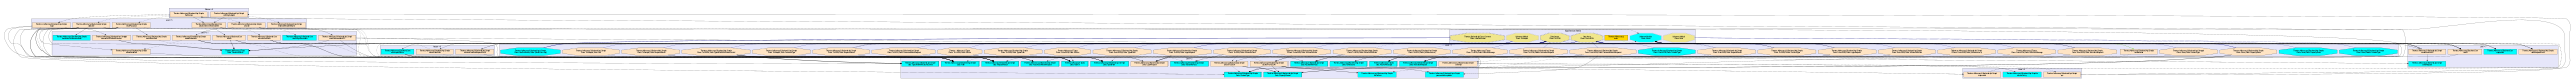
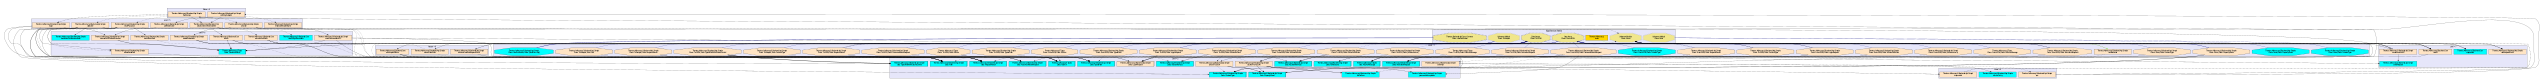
  digraph {
    fontname=Roboto
    node [fillcolor=bisque fontname=Roboto margin="0.4,0.1" shape=box style="filled,solid"]
    edge [color=black fontname=Roboto penwidth=1 style=solid]
    n1 [fillcolor=gold label="Thentos.Adhocracy3\nmain"]
    n2 [fillcolor=khaki label="Data.Aeson\nClass: FromJSON" shape=doubleoctagon style="filled,dashed"]
    n3 [fillcolor=khaki label="Data.Aeson\nClass: ToJSON" shape=doubleoctagon style="filled,dashed"]
    n4 [fillcolor=khaki label="Thentos.Backend.Api.Docs.Common\nClass: HasDocExtras" shape=doubleoctagon style="filled,dashed"]
    n5 [fillcolor=khaki label="Unknown Module\nClass: Read" shape=doubleoctagon style="filled,dotted"]
-   n6 [fillcolor=cyan label="Unknown Module\nClass: Show" shape=doubleoctagon style="filled,dotted"]
+   n6 [fillcolor=khaki label="Unknown Module\nClass: Show" shape=doubleoctagon style="filled,dotted"]
    n7 [fillcolor=khaki label="Unknown Module\nClass: ToSample" shape=doubleoctagon style="filled,dotted"]
    n8 [fillcolor=cyan label="Thentos.Adhocracy3.Backend.Api.Simple\nClass: HasDocExtras, Data: (RestDocs Api)" shape=octagon]
    n9 [label="Thentos.Adhocracy3.Backend.Api.Simple\nClass: FromJSON, Data: (A3Resource a)" shape=octagon]
    n10 [label="Thentos.Adhocracy3.Backend.Api.Simple\nClass: FromJSON, Data: A3UserNoPass" shape=octagon]
    n11 [label="Thentos.Adhocracy3.Backend.Api.Simple\nClass: FromJSON, Data: A3UserWithPass" shape=octagon]
    n12 [label="Thentos.Adhocracy3.Backend.Api.Simple\nClass: FromJSON, Data: ActivationRequest" shape=octagon]
    n13 [fillcolor=cyan label="Thentos.Adhocracy3.Backend.Api.Simple\nClass: FromJSON, Data: ContentType" shape=octagon]
    n14 [label="Thentos.Adhocracy3.Backend.Api.Simple\nClass: FromJSON, Data: LoginRequest" shape=octagon]
    n15 [label="Thentos.Adhocracy3.Backend.Api.Simple\nClass: FromJSON, Data: PasswordResetRequest" shape=octagon]
    n16 [label="Thentos.Adhocracy3.Backend.Api.Simple\nClass: FromJSON, Data: RequestResult" shape=octagon]
    n17 [label="Thentos.Adhocracy3.Backend.Api.Simple\nClass: FromJSON, Data: TypedPath" shape=octagon]
    n18 [fillcolor=cyan label="Thentos.Adhocracy3.Backend.Api.Simple\nClass: Read, Data: ContentType" shape=octagon]
    n19 [fillcolor=cyan label="Thentos.Adhocracy3.Backend.Api.Simple\nClass: Read, Data: PropertySheet" shape=octagon]
    n20 [label="Thentos.Adhocracy3.Backend.Api.Simple\nrunBackend"]
    n21 [label="Thentos.Adhocracy3.Backend.Api.Simple\nClass: Show, Data: ContentType" shape=octagon]
    n22 [label="Thentos.Adhocracy3.Backend.Api.Simple\nClass: Show, Data: PropertySheet" shape=octagon]
    n23 [label="Thentos.Adhocracy3.Backend.Api.Simple\nClass: ToJSON, Data: (A3Resource a)" shape=octagon]
    n24 [label="Thentos.Adhocracy3.Backend.Api.Simple\nClass: ToJSON, Data: A3UserNoPass" shape=octagon]
    n25 [label="Thentos.Adhocracy3.Backend.Api.Simple\nClass: ToJSON, Data: A3UserWithPass" shape=octagon]
    n26 [label="Thentos.Adhocracy3.Backend.Api.Simple\nClass: ToJSON, Data: ActivationRequest" shape=octagon]
    n27 [label="Thentos.Adhocracy3.Backend.Api.Simple\nClass: ToJSON, Data: ContentType" shape=octagon]
    n28 [label="Thentos.Adhocracy3.Backend.Api.Simple\nClass: ToJSON, Data: LoginRequest" shape=octagon]
    n29 [label="Thentos.Adhocracy3.Backend.Api.Simple\nClass: ToJSON, Data: PasswordResetRequest" shape=octagon]
    n30 [label="Thentos.Adhocracy3.Backend.Api.Simple\nClass: ToJSON, Data: RequestResult" shape=octagon]
    n31 [label="Thentos.Adhocracy3.Backend.Api.Simple\nClass: ToJSON, Data: TypedPath" shape=octagon]
    n32 [label="Thentos.Adhocracy3.Backend.Api.Simple\nClass: ToJSON, Data: TypedPathWithCacheControl" shape=octagon]
    n33 [label="Thentos.Adhocracy3.Backend.Api.Simple\nClass: ToSample, Data: ContentType" shape=octagon]
    n34 [label="Thentos.Adhocracy3.Backend.Api.Simple\nClass: ToSample, Data: Path" shape=octagon]
    n35 [label="Thentos.Adhocracy3.Backend.Api.Simple\nClass: ToSample, Data: RequestResult" shape=octagon]
    n36 [label="Thentos.Adhocracy3.Types\nClass: FromJSON, Data: A3Error" shape=octagon]
    n37 [label="Thentos.Adhocracy3.Types\nClass: FromJSON, Data: A3ErrorMessage" shape=octagon]
    n38 [label="Thentos.Adhocracy3.Types\nClass: ToJSON, Data: A3Error" shape=octagon]
    n39 [label="Thentos.Adhocracy3.Types\nClass: ToJSON, Data: A3ErrorMessage" shape=octagon]
    n40 [fillcolor=cyan label="Thentos.Adhocracy3.Backend.Api.Simple\nData: A3Resource" shape=box3d]
    n41 [fillcolor=cyan label="Thentos.Adhocracy3.Backend.Api.Simple\nData: A3UserNoPass" shape=box3d]
    n42 [fillcolor=cyan label="Thentos.Adhocracy3.Backend.Api.Simple\nData: A3UserWithPass" shape=box3d]
    n43 [fillcolor=cyan label="Thentos.Adhocracy3.Backend.Api.Simple\nData: ActivationRequest" shape=box3d]
    n44 [fillcolor=cyan label="Thentos.Adhocracy3.Backend.Api.Simple\nData: ContentType" shape=box3d]
    n45 [label="Thentos.Adhocracy3.Backend.Api.Simple\nData: LoginRequest" shape=box3d]
    n46 [fillcolor=cyan label="Thentos.Adhocracy3.Backend.Api.Simple\nData: PropertySheet" shape=box3d]
    n47 [fillcolor=cyan label="Thentos.Adhocracy3.Backend.Api.Simple\nData: PasswordResetRequest" shape=box3d]
    n48 [fillcolor=cyan label="Thentos.Adhocracy3.Backend.Api.Simple\nData: Path" shape=box3d]
    n49 [fillcolor=cyan label="Thentos.Adhocracy3.Backend.Api.Simple\nData: RequestResult" shape=box3d]
    n50 [fillcolor=cyan label="Thentos.Adhocracy3.Backend.Api.Simple\nData: TypedPath" shape=box3d]
    n51 [fillcolor=cyan label="Thentos.Adhocracy3.Backend.Api.Simple\nData: TypedPathWithCacheControl" shape=box3d]
    n52 [label="Thentos.Adhocracy3.Backend.Api.Simple\na3UserFromJSON"]
    n53 [label="Thentos.Adhocracy3.Backend.Api.Simple\na3UserToJSON"]
    n54 [fillcolor=cyan label="Thentos.Adhocracy3.Backend.Api.Simple\nfailOnError"]
    n55 [fillcolor=cyan label="Thentos.Adhocracy3.Backend.Api.Simple\npasswordAcceptable"]
    n56 [label="Thentos.Adhocracy3.Backend.Api.Simple\nserveApi"]
    n57 [fillcolor=cyan label="Thentos.Adhocracy3.Types\nData: A3Error" shape=box3d]
    n58 [fillcolor=cyan label="Thentos.Adhocracy3.Types\nData: A3ErrorMessage" shape=box3d]
    n59 [fillcolor=cyan label="Thentos.Adhocracy3.Backend.Api.Simple\na3corsPolicy"]
    n60 [label="Thentos.Adhocracy3.Backend.Api.Simple\napi"]
    n61 [label="Thentos.Adhocracy3.Backend.Api.Simple\nimpossible"]
    n62 [label="Thentos.Adhocracy3.Backend.Api.Simple\na3ProxyAdapter"]
    n63 [label="Thentos.Adhocracy3.Backend.Api.Simple\nthentosApi"]
+   n64 [label="Thentos.Adhocracy3.Backend.Api.Simple\na3RenderUser"]
    n65 [label="Thentos.Adhocracy3.Backend.Api.Simple\nactivate"]
    n66 [label="Thentos.Adhocracy3.Backend.Api.Simple\naddUser"]
    n67 [label="Thentos.Adhocracy3.Backend.Api.Simple\nlogin"]
    n68 [label="Thentos.Adhocracy3.Backend.Api.Simple\nrenderA3HeaderName"]
    n69 [label="Thentos.Adhocracy3.Backend.Api.Simple\nresetPassword"]
    n70 [label="Thentos.Adhocracy3.Backend.Core\na3ActionErrorToServantErr"]
    n71 [label="Thentos.Adhocracy3.Backend.Api.Simple\na3backendPath"]
    n72 [label="Thentos.Adhocracy3.Backend.Api.Simple\nexternalUrlOfDefaultPersona"]
    n73 [label="Thentos.Adhocracy3.Backend.Api.Simple\nmakeExternalUrl"]
    n74 [label="Thentos.Adhocracy3.Backend.Api.Simple\nresetPasswordInA3'P"]
    n75 [fillcolor=cyan label="Thentos.Adhocracy3.Backend.Api.Simple\nsendUserConfirmationMail"]
    n76 [label="Thentos.Adhocracy3.Backend.Api.Simple\nuserIdFromPath"]
    n77 [label="Thentos.Adhocracy3.Backend.Core\na3Info"]
    n78 [label="Thentos.Adhocracy3.Backend.Core\nactionErrorA3Info"]
    n79 [fillcolor=cyan label="Thentos.Adhocracy3.Backend.Core\nmkA3StyleServantErr"]
    n80 [fillcolor=cyan label="Thentos.Adhocracy3.Types\nData: ThentosA3Error" shape=box3d]
    n81 [label="Thentos.Adhocracy3.Backend.Api.Simple\ncreateUserInA3'P"]
    n82 [label="Thentos.Adhocracy3.Backend.Api.Simple\nmkRequestForA3"]
    n83 [fillcolor=cyan label="Thentos.Adhocracy3.Backend.Api.Simple\nsendRequest"]
    n84 [fillcolor=cyan label="Thentos.Adhocracy3.Backend.Core\nimpossible"]
    n85 [label="Thentos.Adhocracy3.Backend.Core\nmkA3"]
    n86 [label="Thentos.Adhocracy3.Backend.Api.Simple\nextractUserPath"]
    n87 [label="Thentos.Adhocracy3.Backend.Api.Simple\nmkUserCreationRequestForA3"]
-   n88 [fillcolor=cyan label="Thentos.Adhocracy3.Backend.Core\nmkSimpleA3Error"]
+   n88 [label="Thentos.Adhocracy3.Backend.Core\nmkSimpleA3Error"]
    subgraph cluster_1 {
      fillcolor=lavender
      label="Exported root entities"
      style=filled
      n1
      n2
      n3
      n4
      n5
      n6
      n7
    }
    subgraph cluster_2 {
      fillcolor=lavender
      label="Level = 1"
      style=filled
      n8
      n9
      n10
      n11
      n12
      n13
      n14
      n15
      n16
      n17
      n18
      n19
      n20
      n21
      n22
      n23
      n24
      n25
      n26
      n27
      n28
      n29
      n30
      n31
      n32
      n33
      n34
      n35
      n36
      n37
      n38
      n39
    }
    subgraph cluster_3 {
      fillcolor=lavender
      label="Level = 2"
      style=filled
      n40
      n41
      n42
      n43
      n44
      n45
      n46
      n47
      n48
      n49
      n50
      n51
      n52
      n53
      n54
      n55
      n56
      n57
      n58
    }
    subgraph cluster_4 {
      fillcolor=lavender
      label="Level = 3"
      style=filled
      n59
      n60
      n61
    }
    subgraph cluster_5 {
      fillcolor=lavender
      label="Show = 4"
      style=filled
      n62
      n63
    }
    subgraph cluster_6 {
      fillcolor=lavender
      label="Level = 5"
      style=filled
+     n64
      n65
      n66
      n67
      n68
      n69
      n70
    }
    subgraph cluster_7 {
      fillcolor=lavender
      label="Level = 6"
      style=filled
      n71
      n72
      n73
      n74
      n75
      n76
      n77
      n78
      n79
      n80
    }
    subgraph cluster_8 {
      fillcolor=lavender
      label="Level = 7"
      style=filled
      n81
      n82
      n83
      n84
      n85
    }
    subgraph cluster_9 {
      fillcolor=lavender
      label="Aeson = 8"
      style=filled
      n86
      n87
      n88
    }
    n1 -> n20 [color=chartreuse]
    n2 -> n9 [color=navy dir=none]
    n2 -> n10 [color=navy dir=none style=bold]
    n2 -> n11 [color=navy dir=none]
    n2 -> n12 [color=navy dir=none style=bold]
    n2 -> n13 [color=navy dir=none style=bold]
    n2 -> n14 [color=navy dir=none]
    n2 -> n15 [color=navy dir=none style=bold]
    n2 -> n16 [color=navy dir=none]
    n2 -> n17 [color=navy dir=none]
    n2 -> n36 [color=navy dir=none]
    n2 -> n37 [color=navy dir=none]
    n3 -> n23 [color=navy dir=none style=dashed]
    n3 -> n24 [color=navy dir=none]
    n3 -> n25 [color=navy dir=none style=dashed]
    n3 -> n26 [color=navy dir=none]
    n3 -> n27 [color=navy dir=none style=bold]
    n3 -> n28 [color=navy dir=none penwidth=1.6931471805599454]
    n3 -> n29 [color=navy dir=none style=bold]
    n3 -> n30 [color=navy dir=none penwidth=1.6931471805599454 style=dashed]
    n3 -> n31 [color=navy dir=none]
    n3 -> n32 [color=navy dir=none]
    n3 -> n38 [color=navy dir=none]
    n3 -> n39 [color=navy dir=none]
    n4 -> n8 [color=navy dir=none penwidth=2.6094379124341005]
    n5 -> n18 [color=navy dir=none style=bold]
    n5 -> n19 [color=navy dir=none style=bold]
    n6 -> n21 [color=navy dir=none style=bold]
    n6 -> n22 [color=navy dir=none penwidth=2.09861228866811]
    n7 -> n33 [color=navy dir=none style=bold]
    n7 -> n34 [color=navy dir=none]
    n7 -> n35 [color=navy dir=none]
    n9 -> n40 [style=dashed]
    n10 -> n41 [style=dashed]
    n10 -> n52 [style=bold]
    n11 -> n42 [style=dashed]
    n11 -> n52
    n12 -> n6 [style=bold]
    n12 -> n43
    n14 -> n6
    n14 -> n45 [penwidth=1.6931471805599454]
    n15 -> n47 [style=bold]
    n15 -> n48 [style=dashed]
    n15 -> n54 [style=dashed]
    n15 -> n55 [style=bold]
    n16 -> n2 [style=dashed]
    n16 -> n49 [penwidth=1.6931471805599454 style=dashed]
    n17 -> n50 [style=dashed]
    n20 -> n6 [style=dashed]
    n20 -> n56 [style=dashed]
    n21 -> n44 [style=bold]
    n22 -> n46 [penwidth=2.09861228866811]
    n23 -> n40 [style=bold]
    n24 -> n41 [style=bold]
    n24 -> n53 [style=dashed]
    n25 -> n42
    n25 -> n53 [style=bold]
    n26 -> n43 [style=bold]
    n27 -> n6 [style=bold]
    n28 -> n45 [penwidth=1.6931471805599454]
    n29 -> n47
    n30 -> n3 [style=bold]
    n30 -> n49 [penwidth=1.6931471805599454 style=bold]
    n31 -> n50
    n32 -> n50 [penwidth=1.6931471805599454 style=bold]
    n32 -> n51 [penwidth=2.791759469228055 style=bold]
    n33 -> n44 [style=bold]
    n34 -> n48
    n35 -> n48 [style=bold]
    n35 -> n49 [style=bold]
    n36 -> n57
    n37 -> n58
    n38 -> n57 [penwidth=2.09861228866811 style=bold]
    n39 -> n58
    n52 -> n6 [style=dashed]
    n52 -> n44
    n52 -> n46 [penwidth=2.09861228866811 style=dashed]
    n52 -> n54 [penwidth=1.6931471805599454 style=bold]
    n52 -> n55 [style=bold]
    n52 -> n61
    n53 -> n44 [style=dashed]
    n53 -> n46 [penwidth=2.09861228866811]
    n56 -> n59 [style=bold]
    n56 -> n60 [style=dashed]
    n60 -> n62
    n60 -> n63
    n61 -> n6 [penwidth=1.6931471805599454 style=dashed]
+   n62 -> n64
    n62 -> n68 [style=dashed]
    n62 -> n70 [style=bold]
    n63 -> n65 [style=dashed]
    n63 -> n66 [style=dashed]
    n63 -> n67 [penwidth=1.6931471805599454 style=dashed]
    n63 -> n69 [style=dashed]
    n63 -> n70
+   n64 -> n72 [style=bold]
    n65 -> n43 [style=bold]
    n65 -> n48 [style=dashed]
    n65 -> n49 [style=dashed]
    n65 -> n73
    n66 -> n41 [style=dashed]
    n66 -> n42
    n66 -> n44
    n66 -> n50 [style=dashed]
    n66 -> n51
    n66 -> n71 [style=bold]
    n66 -> n75
    n67 -> n45 [penwidth=1.6931471805599454 style=bold]
    n67 -> n48 [style=bold]
    n67 -> n49
    n67 -> n72 [style=bold]
    n69 -> n6 [style=dashed]
    n69 -> n47 [style=bold]
    n69 -> n49 [penwidth=2.09861228866811 style=bold]
    n69 -> n76 [style=bold]
    n69 -> n80
    n70 -> n74
    n70 -> n77
    n70 -> n78 [style=dashed]
    n70 -> n79 [style=dashed]
    n71 -> n48
    n72 -> n80 [penwidth=1.6931471805599454 style=bold]
    n73 -> n48 [penwidth=1.6931471805599454 style=bold]
-   n73 -> n71 [style=dashed]
+   n65 -> n71 [style=dashed]
    n73 -> n81 [style=bold]
    n74 -> n47 [style=bold]
    n74 -> n80
    n74 -> n82
    n74 -> n83 [style=bold]
    n76 -> n48 [style=dashed]
    n77 -> n80 [penwidth=2.9459101490553135 style=dashed]
    n77 -> n84 [style=bold]
    n77 -> n85
    n78 -> n57 [style=dashed]
    n78 -> n84
    n78 -> n85 [penwidth=2.09861228866811 style=dashed]
    n81 -> n80 [style=bold]
    n81 -> n83
    n81 -> n86 [style=bold]
    n81 -> n87
    n82 -> n6 [style=dashed]
    n85 -> n58 [style=bold]
    n85 -> n88 [style=bold]
    n86 -> n50 [style=dashed]
    n86 -> n80 [style=dashed]
    n87 -> n42
    n87 -> n82 [style=dashed]
    n88 -> n57 [penwidth=2.386294361119891 style=bold]
  }
